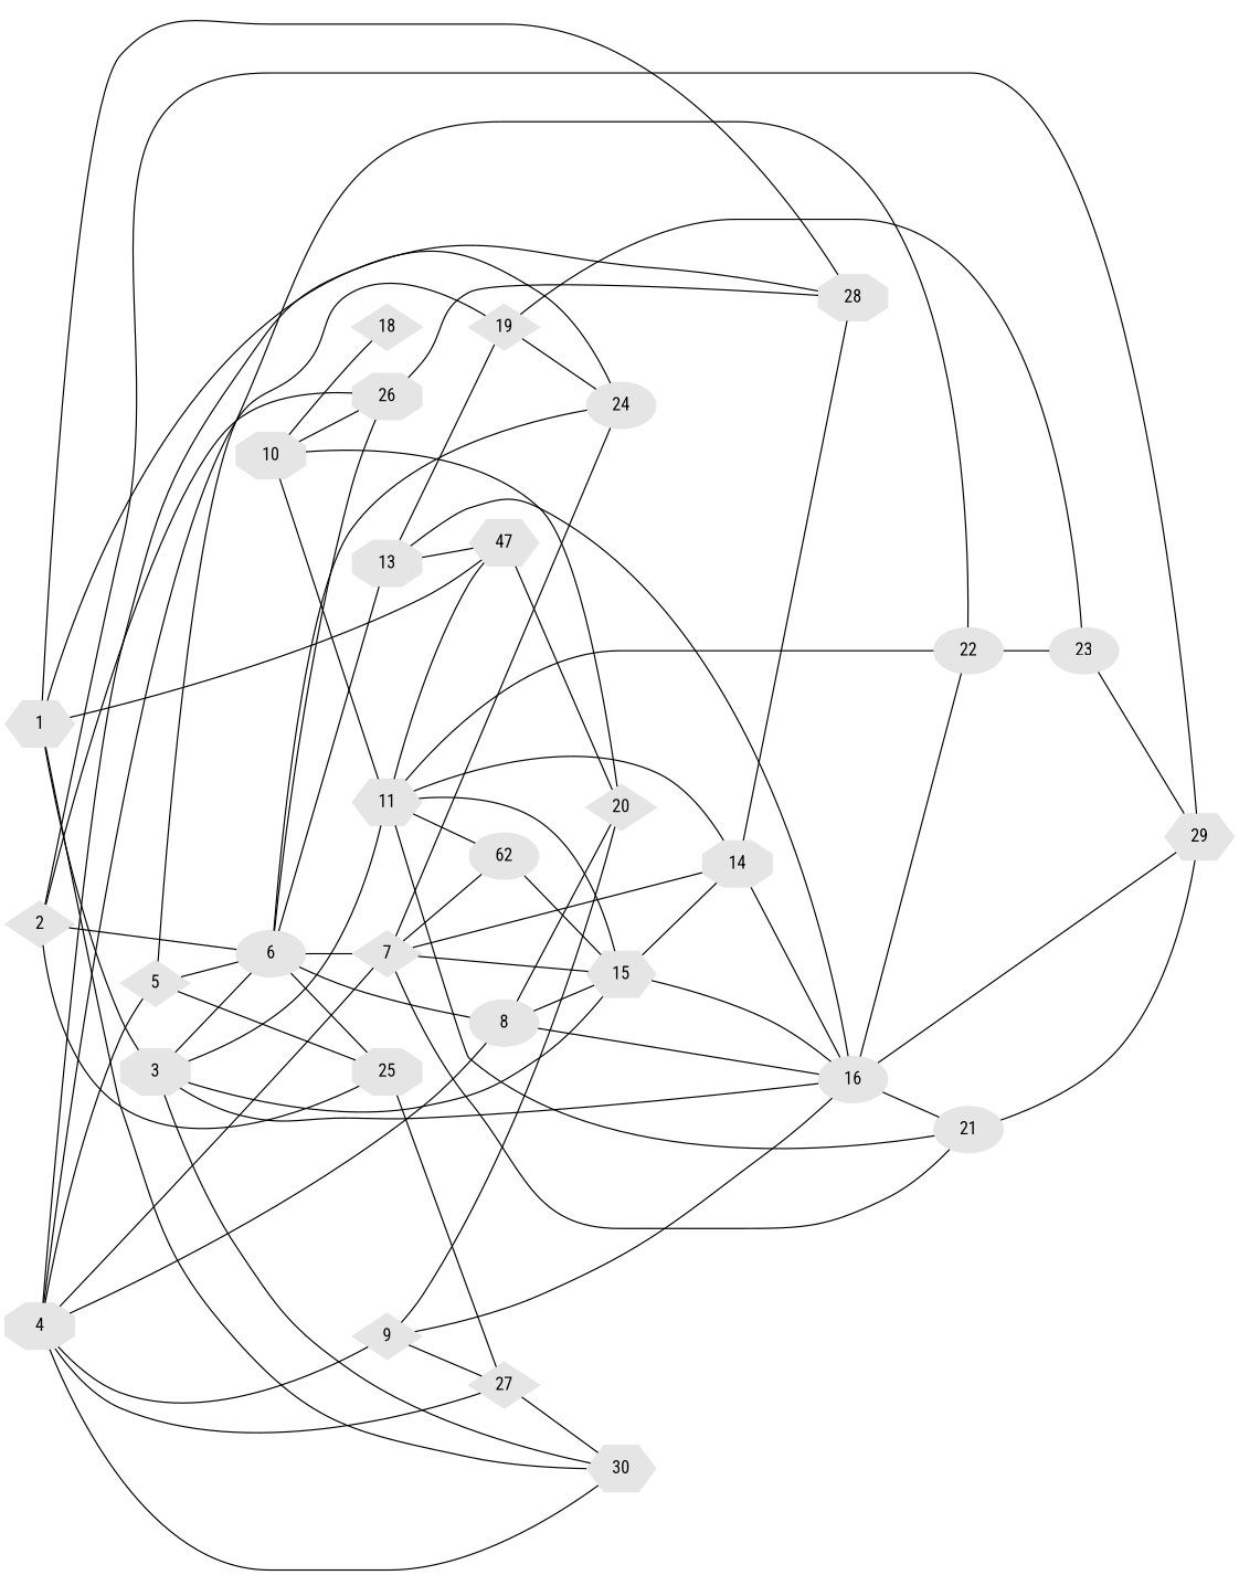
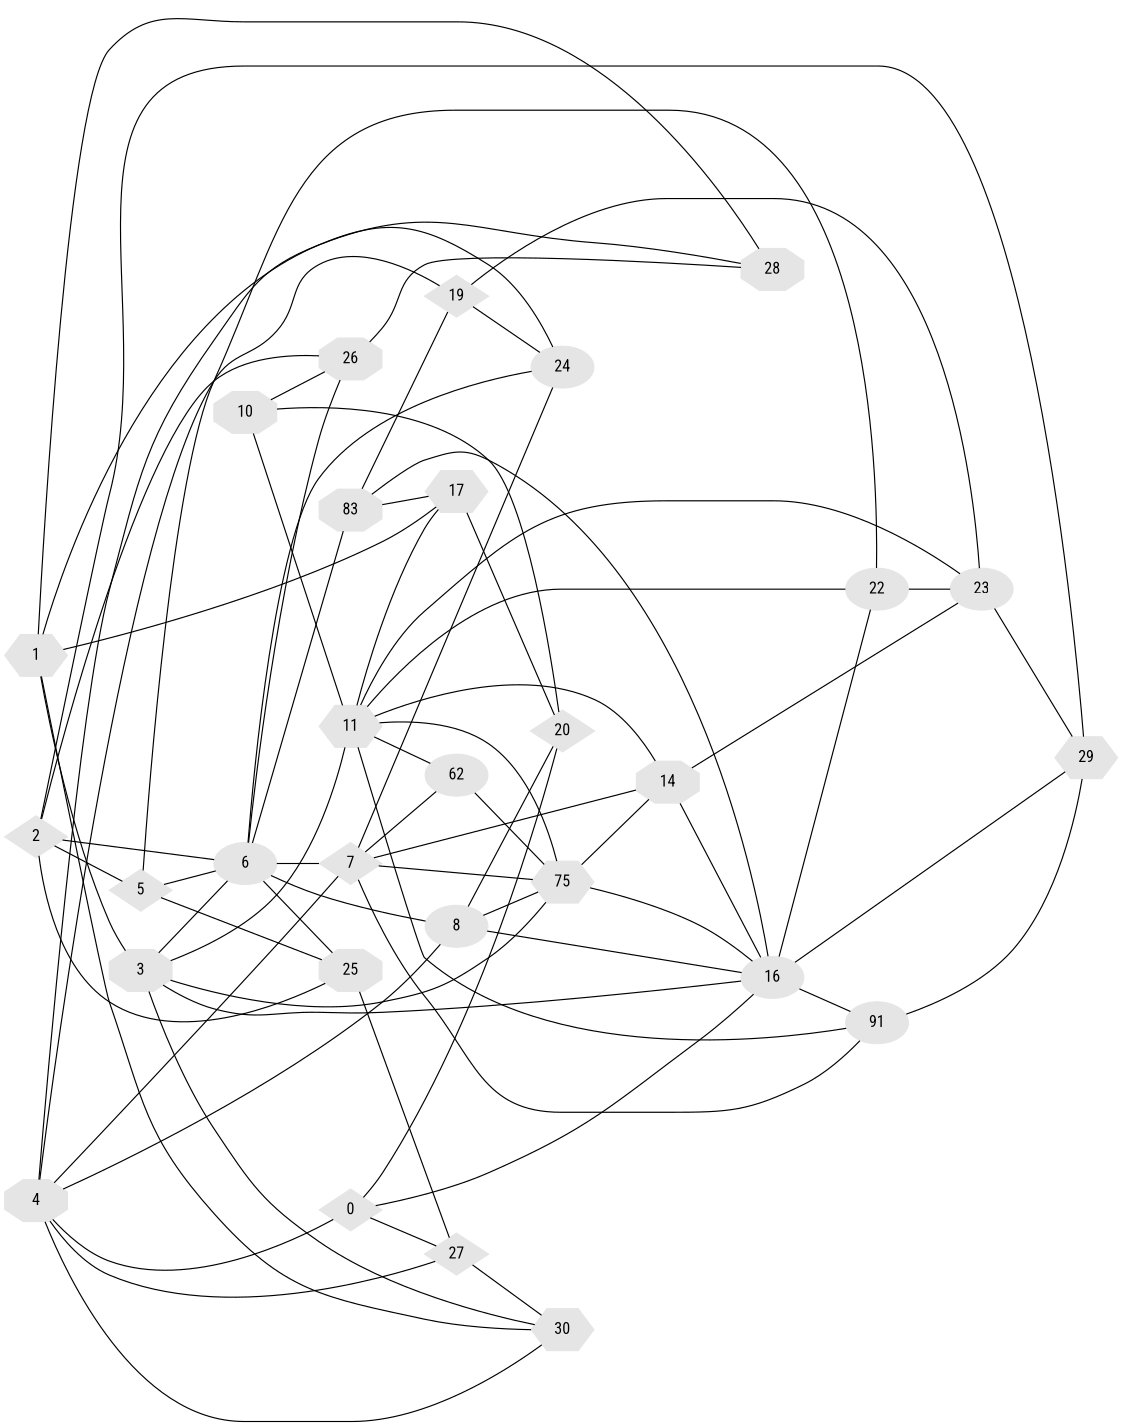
  graph {
    fontname="Roboto Condensed"
    rankdir=LR
    node [color=gray90 fontname="Roboto Condensed" shape=octagon style=filled]
    edge [fontname="Roboto Condensed" weight=1.0]
    1 [shape=hexagon]
    3
-   17 [shape=hexagon label=47]
+   17 [shape=hexagon]
    24 [shape=ellipse]
    28
    30 [shape=hexagon]
    6 [shape=ellipse]
    11 [shape=hexagon]
-   15 [shape=hexagon]
+   15 [shape=hexagon label=75]
    16 [shape=ellipse]
    20 [shape=diamond]
    2 [shape=diamond]
    25
    26
    29 [shape=hexagon]
    7 [shape=diamond]
    8 [shape=ellipse]
-   13
+   13 [label=83]
    27 [shape=diamond]
    22 [shape=ellipse]
    n21 [label=62 shape=ellipse]
    14
-   21 [shape=ellipse]
+   21 [shape=ellipse label=91]
    23 [shape=ellipse]
-   18 [shape=diamond]
    4
    5 [shape=diamond]
-   9 [shape=diamond]
+   9 [shape=diamond label=0]
    19 [shape=diamond]
    10
    1 -- 3 [weight=2.0]
    1 -- 17
    1 -- 24
    1 -- 28
    1 -- 30
    3 -- 30
    3 -- 6
    3 -- 11 [weight=2.0]
    3 -- 15
    3 -- 16 [weight=3.0]
    17 -- 20
    6 -- 24
    6 -- 25
    6 -- 26
    6 -- 7 [weight=3.0]
    6 -- 8 [weight=2.0]
    6 -- 13
    11 -- 17
    11 -- 15
    11 -- 22
    11 -- n21 [weight=3.0]
    11 -- 14
    11 -- 21
+   11 -- 23
    15 -- 16
    15 -- 14
    16 -- 29
    16 -- 22
    16 -- 21 [weight=2.0]
    2 -- 6
    2 -- 25
    2 -- 26
    2 -- 29
    25 -- 27
    26 -- 28
    7 -- 24
    7 -- 15 [weight=2.0]
    7 -- n21 [weight=2.0]
    7 -- 14
    7 -- 21 [weight=2.0]
    8 -- 15
    8 -- 16
    8 -- 20
    13 -- 17
    13 -- 16
    13 -- 19
    27 -- 30
    22 -- 23
    n21 -- 15
-   14 -- 28
+   14 -- 23
    14 -- 16
    21 -- 29
    23 -- 29
    4 -- 28
    4 -- 30
    4 -- 7
    4 -- 8
    4 -- 27
-   4 -- 5
+   2 -- 5
    4 -- 9
    4 -- 19
    5 -- 6
    5 -- 25
    5 -- 22
    9 -- 16
    9 -- 20
    9 -- 27
    19 -- 24
    19 -- 23
    10 -- 11
    10 -- 20
    10 -- 26
-   10 -- 18
  }
